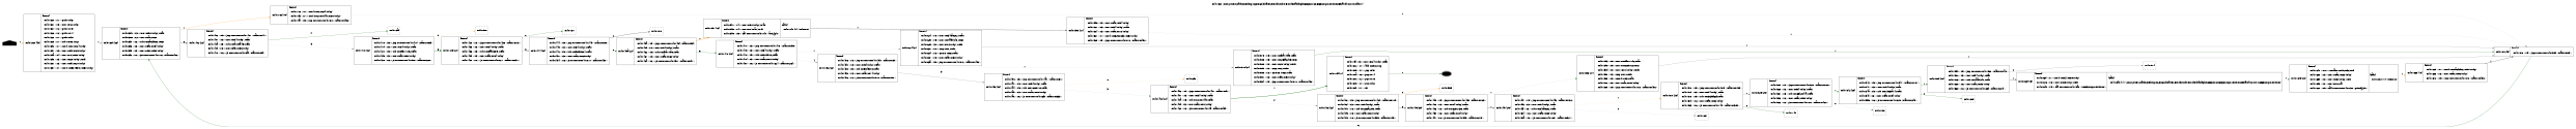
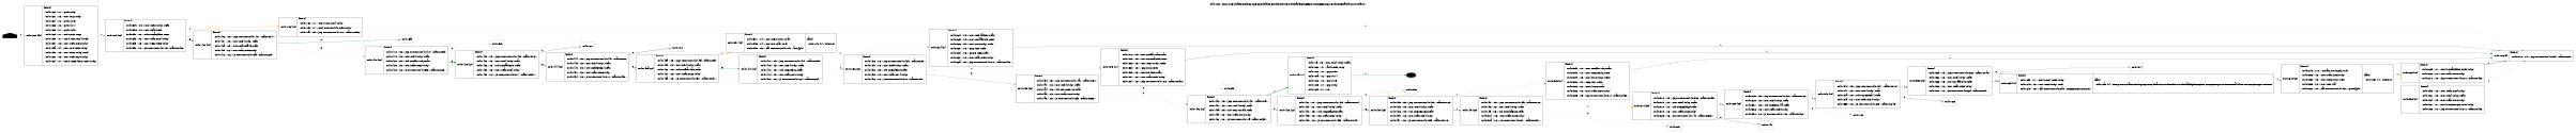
  digraph {
    label="0x4013c0 (/mnt/c/Users/mathe/Desktop/tcc/POCII/binaries/extr_linuxdriversvideobacklights6e63m0.c_s6e63m0_power_is_on_Final-ollvm.out::main(0))"
    labelloc=t
    rankdir=LR
    node [shape=record]
    edge [color=gray40 style=dotted]
    Entry [fillcolor=black height=0.3 shape=house style=filled width=0.3]
    n2 [label="{\n     0x4013c0 [43]\l\n     | [instrs]\l\n     &nbsp;&nbsp;0x4013c0 \<+1\>: push %rbp\l\n     &nbsp;&nbsp;0x4013c1 \<+3\>: mov %rsp,%rbp\l\n     &nbsp;&nbsp;0x4013c4 \<+2\>: push %r15\l\n     &nbsp;&nbsp;0x4013c6 \<+2\>: push %r14\l\n     &nbsp;&nbsp;0x4013c8 \<+1\>: push %rbx\l\n     &nbsp;&nbsp;0x4013c9 \<+7\>: sub $0x98,%rsp\l\n     &nbsp;&nbsp;0x4013d0 \<+7\>: movl $0x0,-0x24(%rbp)\l\n     &nbsp;&nbsp;0x4013d7 \<+3\>: mov %edi,-0x28(%rbp)\l\n     &nbsp;&nbsp;0x4013da \<+4\>: mov %rsi,-0x30(%rbp)\l\n     &nbsp;&nbsp;0x4013de \<+3\>: mov -0x28(%rbp),%edi\l\n     &nbsp;&nbsp;0x4013e1 \<+3\>: mov %edi,-0x20(%rbp)\l\n     &nbsp;&nbsp;0x4013e4 \<+7\>: movl $0x9349e7e,-0x50(%rbp)\l\n  }"]
    n3 [label="{\n     0x4013eb [23]\l\n     | [instrs]\l\n     &nbsp;&nbsp;0x4013eb \<+3\>: mov -0x50(%rbp),%eax\l\n     &nbsp;&nbsp;0x4013ee \<+2\>: mov %eax,%ecx\l\n     &nbsp;&nbsp;0x4013f0 \<+6\>: sub $0x8acd3bc8,%ecx\l\n     &nbsp;&nbsp;0x4013f6 \<+3\>: mov %eax,-0x54(%rbp)\l\n     &nbsp;&nbsp;0x4013f9 \<+3\>: mov %ecx,-0x58(%rbp)\l\n     &nbsp;&nbsp;0x4013fc \<+6\>: je 00000000004017ec \<main+0x42c\>\l\n  }"]
    n4 [label="{\n     0x4017ec [19]\l\n     | [instrs]\l\n     &nbsp;&nbsp;0x4017ec \<+7\>: movl $0x0,-0x24(%rbp)\l\n     &nbsp;&nbsp;0x4017f3 \<+7\>: movl $0x21e07f4b,-0x50(%rbp)\l\n     &nbsp;&nbsp;0x4017fa \<+5\>: jmp 000000000040181c \<main+0x45c\>\l\n  }"]
    n5 [label="{\n     0x401402 [22]\l\n     | [instrs]\l\n     &nbsp;&nbsp;0x401402 \<+5\>: jmp 0000000000401407 \<main+0x47\>\l\n     &nbsp;&nbsp;0x401407 \<+3\>: mov -0x54(%rbp),%eax\l\n     &nbsp;&nbsp;0x40140a \<+5\>: sub $0xa10fda45,%eax\l\n     &nbsp;&nbsp;0x40140f \<+3\>: mov %eax,-0x5c(%rbp)\l\n     &nbsp;&nbsp;0x401412 \<+6\>: je 00000000004016af \<main+0x2ef\>\l\n  }"]
    n6 [label="{\n     0x40181c [5]\l\n     | [instrs]\l\n     &nbsp;&nbsp;0x40181c \<+5\>: jmp 00000000004013eb \<main+0x2b\>\l\n  }"]
    n7 [label="{\n     0x4016af\l\n  }" style=dashed]
    n8 [label="{\n     0x401418 [22]\l\n     | [instrs]\l\n     &nbsp;&nbsp;0x401418 \<+5\>: jmp 000000000040141d \<main+0x5d\>\l\n     &nbsp;&nbsp;0x40141d \<+3\>: mov -0x54(%rbp),%eax\l\n     &nbsp;&nbsp;0x401420 \<+5\>: sub $0xdf5171d6,%eax\l\n     &nbsp;&nbsp;0x401425 \<+3\>: mov %eax,-0x60(%rbp)\l\n     &nbsp;&nbsp;0x401428 \<+6\>: je 00000000004015ee \<main+0x22e\>\l\n  }"]
    n9 [label="{\n     0x4015ee\l\n  }" style=dashed]
    n10 [label="{\n     0x40142e [22]\l\n     | [instrs]\l\n     &nbsp;&nbsp;0x40142e \<+5\>: jmp 0000000000401433 \<main+0x73\>\l\n     &nbsp;&nbsp;0x401433 \<+3\>: mov -0x54(%rbp),%eax\l\n     &nbsp;&nbsp;0x401436 \<+5\>: sub $0xeaad6e79,%eax\l\n     &nbsp;&nbsp;0x40143b \<+3\>: mov %eax,-0x64(%rbp)\l\n     &nbsp;&nbsp;0x40143e \<+6\>: je 0000000000401677 \<main+0x2b7\>\l\n  }"]
    Exit [fillcolor=black height=0.3 peripheries=2 shape=ellipse style=filled width=0.3]
    n12 [label="{\n     0x401677\l\n  }" style=dashed]
    n13 [label="{\n     0x401444 [22]\l\n     | [instrs]\l\n     &nbsp;&nbsp;0x401444 \<+5\>: jmp 0000000000401449 \<main+0x89\>\l\n     &nbsp;&nbsp;0x401449 \<+3\>: mov -0x54(%rbp),%eax\l\n     &nbsp;&nbsp;0x40144c \<+5\>: sub $0xf0d39864,%eax\l\n     &nbsp;&nbsp;0x401451 \<+3\>: mov %eax,-0x68(%rbp)\l\n     &nbsp;&nbsp;0x401454 \<+6\>: je 0000000000401810 \<main+0x450\>\l\n  }"]
    n14 [label="{\n     0x401665 [18]\l\n     | [instrs]\l\n     &nbsp;&nbsp;0x401665 \<+7\>: movl $0x8acd3bc8,-0x50(%rbp)\l\n     &nbsp;&nbsp;0x40166c \<+6\>: mov %eax,-0x9c(%rbp)\l\n     &nbsp;&nbsp;0x401672 \<+5\>: jmp 000000000040181c \<main+0x45c\>\l\n  }"]
    n15 [label="{\n     0x401810\l\n  }" style=dashed]
    n16 [label="{\n     0x40145a [22]\l\n     | [instrs]\l\n     &nbsp;&nbsp;0x40145a \<+5\>: jmp 000000000040145f \<main+0x9f\>\l\n     &nbsp;&nbsp;0x40145f \<+3\>: mov -0x54(%rbp),%eax\l\n     &nbsp;&nbsp;0x401462 \<+5\>: sub $0xfba719ae,%eax\l\n     &nbsp;&nbsp;0x401467 \<+3\>: mov %eax,-0x6c(%rbp)\l\n     &nbsp;&nbsp;0x40146a \<+6\>: je 00000000004015b1 \<main+0x1f1\>\l\n  }"]
    n17 [label="{\n     0x40164e [23]\l\n     | [instrs]\l\n     &nbsp;&nbsp;0x40164e \<+10\>: movabs $0x4020f2,%rdi\l\n     &nbsp;&nbsp;0x401658 \<+3\>: mov %eax,-0x3c(%rbp)\l\n     &nbsp;&nbsp;0x40165b \<+3\>: mov -0x3c(%rbp),%esi\l\n     &nbsp;&nbsp;0x40165e \<+2\>: mov $0x0,%al\l\n     &nbsp;&nbsp;0x401660 \<+5\>: call 0000000000401030 \<printf@plt\>\l\n     | [calls]\l\n     &nbsp;&nbsp;0x401030 \{1\} (unknown)\l\n  }"]
    n18 [label="{\n     0x4015b1 [13]\l\n     | [instrs]\l\n     &nbsp;&nbsp;0x4015b1 \<+4\>: mov -0x30(%rbp),%rax\l\n     &nbsp;&nbsp;0x4015b5 \<+4\>: mov 0x8(%rax),%rdi\l\n     &nbsp;&nbsp;0x4015b9 \<+5\>: call 0000000000401040 \<atoi@plt\>\l\n     | [calls]\l\n     &nbsp;&nbsp;0x401040 \{1\} (unknown)\l\n  }"]
    n19 [label="{\n     0x401470 [22]\l\n     | [instrs]\l\n     &nbsp;&nbsp;0x401470 \<+5\>: jmp 0000000000401475 \<main+0xb5\>\l\n     &nbsp;&nbsp;0x401475 \<+3\>: mov -0x54(%rbp),%eax\l\n     &nbsp;&nbsp;0x401478 \<+5\>: sub $0x82e51cc,%eax\l\n     &nbsp;&nbsp;0x40147d \<+3\>: mov %eax,-0x70(%rbp)\l\n     &nbsp;&nbsp;0x401480 \<+6\>: je 0000000000401624 \<main+0x264\>\l\n  }"]
    n20 [label="{\n     0x401574\l\n  }" style=dashed]
    n21 [label="{\n     0x4015be [21]\l\n     | [instrs]\l\n     &nbsp;&nbsp;0x4015be \<+3\>: mov %eax,-0x34(%rbp)\l\n     &nbsp;&nbsp;0x4015c1 \<+3\>: mov -0x34(%rbp),%eax\l\n     &nbsp;&nbsp;0x4015c4 \<+3\>: mov %eax,-0x1c(%rbp)\l\n     &nbsp;&nbsp;0x4015c7 \<+7\>: movl $0x325c1c33,-0x50(%rbp)\l\n     &nbsp;&nbsp;0x4015ce \<+5\>: jmp 000000000040181c \<main+0x45c\>\l\n  }"]
    n22 [label="{\n     0x401624 [27]\l\n     | [instrs]\l\n     &nbsp;&nbsp;0x401624 \<+5\>: mov $0x34ca52e2,%eax\l\n     &nbsp;&nbsp;0x401629 \<+5\>: mov $0x7aaf7348,%ecx\l\n     &nbsp;&nbsp;0x40162e \<+3\>: mov -0x1c(%rbp),%edx\l\n     &nbsp;&nbsp;0x401631 \<+3\>: cmp $0x0,%edx\l\n     &nbsp;&nbsp;0x401634 \<+3\>: cmove %ecx,%eax\l\n     &nbsp;&nbsp;0x401637 \<+3\>: mov %eax,-0x50(%rbp)\l\n     &nbsp;&nbsp;0x40163a \<+5\>: jmp 000000000040181c \<main+0x45c\>\l\n  }"]
    n23 [label="{\n     0x401486 [22]\l\n     | [instrs]\l\n     &nbsp;&nbsp;0x401486 \<+5\>: jmp 000000000040148b \<main+0xcb\>\l\n     &nbsp;&nbsp;0x40148b \<+3\>: mov -0x54(%rbp),%eax\l\n     &nbsp;&nbsp;0x40148e \<+5\>: sub $0x9349e7e,%eax\l\n     &nbsp;&nbsp;0x401493 \<+3\>: mov %eax,-0x74(%rbp)\l\n     &nbsp;&nbsp;0x401496 \<+6\>: je 000000000040157e \<main+0x1be\>\l\n  }"]
    n24 [label="{\n     0x40163f [15]\l\n     | [instrs]\l\n     &nbsp;&nbsp;0x40163f \<+7\>: movl $0x64,-0x38(%rbp)\l\n     &nbsp;&nbsp;0x401646 \<+3\>: mov -0x38(%rbp),%edi\l\n     &nbsp;&nbsp;0x401649 \<+5\>: call 00000000004013a0 \<s6e63m0_power_is_on\>\l\n     | [calls]\l\n     &nbsp;&nbsp;0x4013a0 \{1\} (/mnt/c/Users/mathe/Desktop/tcc/POCII/binaries/extr_linuxdriversvideobacklights6e63m0.c_s6e63m0_power_is_on_Final-ollvm.out::s6e63m0_power_is_on)\l\n  }"]
    n25 [label="{\n     0x40157e [27]\l\n     | [instrs]\l\n     &nbsp;&nbsp;0x40157e \<+5\>: mov $0xfba719ae,%eax\l\n     &nbsp;&nbsp;0x401583 \<+5\>: mov $0x265a22b5,%ecx\l\n     &nbsp;&nbsp;0x401588 \<+3\>: mov -0x20(%rbp),%edx\l\n     &nbsp;&nbsp;0x40158b \<+3\>: cmp $0x2,%edx\l\n     &nbsp;&nbsp;0x40158e \<+3\>: cmovne %ecx,%eax\l\n     &nbsp;&nbsp;0x401591 \<+3\>: mov %eax,-0x50(%rbp)\l\n     &nbsp;&nbsp;0x401594 \<+5\>: jmp 000000000040181c \<main+0x45c\>\l\n  }"]
    n26 [label="{\n     0x40149c [22]\l\n     | [instrs]\l\n     &nbsp;&nbsp;0x40149c \<+5\>: jmp 00000000004014a1 \<main+0xe1\>\l\n     &nbsp;&nbsp;0x4014a1 \<+3\>: mov -0x54(%rbp),%eax\l\n     &nbsp;&nbsp;0x4014a4 \<+5\>: sub $0x1606e702,%eax\l\n     &nbsp;&nbsp;0x4014a9 \<+3\>: mov %eax,-0x78(%rbp)\l\n     &nbsp;&nbsp;0x4014ac \<+6\>: je 00000000004016f3 \<main+0x333\>\l\n  }"]
    n27 [label="{\n     0x40155b [25]\l\n     | [instrs]\l\n     &nbsp;&nbsp;0x40155b \<+5\>: jmp 0000000000401560 \<main+0x1a0\>\l\n     &nbsp;&nbsp;0x401560 \<+3\>: mov -0x54(%rbp),%eax\l\n     &nbsp;&nbsp;0x401563 \<+5\>: sub $0x7aaf7348,%eax\l\n     &nbsp;&nbsp;0x401568 \<+6\>: mov %eax,-0x98(%rbp)\l\n     &nbsp;&nbsp;0x40156e \<+6\>: je 000000000040163f \<main+0x27f\>\l\n  }"]
    n28 [label="{\n     0x4016f3\l\n  }" style=dashed]
    n29 [label="{\n     0x4014b2 [22]\l\n     | [instrs]\l\n     &nbsp;&nbsp;0x4014b2 \<+5\>: jmp 00000000004014b7 \<main+0xf7\>\l\n     &nbsp;&nbsp;0x4014b7 \<+3\>: mov -0x54(%rbp),%eax\l\n     &nbsp;&nbsp;0x4014ba \<+5\>: sub $0x21e07f4b,%eax\l\n     &nbsp;&nbsp;0x4014bf \<+3\>: mov %eax,-0x7c(%rbp)\l\n     &nbsp;&nbsp;0x4014c2 \<+6\>: je 00000000004017ff \<main+0x43f\>\l\n  }"]
    n30 [label="{\n     0x401609\l\n  }" style=dashed]
    n31 [label="{\n     0x4017ff [17]\l\n     | [instrs]\l\n     &nbsp;&nbsp;0x4017ff \<+3\>: mov -0x24(%rbp),%eax\l\n     &nbsp;&nbsp;0x401802 \<+7\>: add $0x98,%rsp\l\n     &nbsp;&nbsp;0x401809 \<+1\>: pop %rbx\l\n     &nbsp;&nbsp;0x40180a \<+2\>: pop %r14\l\n     &nbsp;&nbsp;0x40180c \<+2\>: pop %r15\l\n     &nbsp;&nbsp;0x40180e \<+1\>: pop %rbp\l\n     &nbsp;&nbsp;0x40180f \<+1\>: ret\l\n  }"]
    n32 [label="{\n     0x4014c8 [22]\l\n     | [instrs]\l\n     &nbsp;&nbsp;0x4014c8 \<+5\>: jmp 00000000004014cd \<main+0x10d\>\l\n     &nbsp;&nbsp;0x4014cd \<+3\>: mov -0x54(%rbp),%eax\l\n     &nbsp;&nbsp;0x4014d0 \<+5\>: sub $0x265a22b5,%eax\l\n     &nbsp;&nbsp;0x4014d5 \<+3\>: mov %eax,-0x80(%rbp)\l\n     &nbsp;&nbsp;0x4014d8 \<+6\>: je 0000000000401599 \<main+0x1d9\>\l\n  }"]
    n33 [label="{\n     0x401542 [25]\l\n     | [instrs]\l\n     &nbsp;&nbsp;0x401542 \<+5\>: jmp 0000000000401547 \<main+0x187\>\l\n     &nbsp;&nbsp;0x401547 \<+3\>: mov -0x54(%rbp),%eax\l\n     &nbsp;&nbsp;0x40154a \<+5\>: sub $0x7353ca14,%eax\l\n     &nbsp;&nbsp;0x40154f \<+6\>: mov %eax,-0x94(%rbp)\l\n     &nbsp;&nbsp;0x401555 \<+6\>: je 0000000000401609 \<main+0x249\>\l\n  }"]
    n34 [label="{\n     0x401599\l\n  }" style=dashed]
    n35 [label="{\n     0x4014de [25]\l\n     | [instrs]\l\n     &nbsp;&nbsp;0x4014de \<+5\>: jmp 00000000004014e3 \<main+0x123\>\l\n     &nbsp;&nbsp;0x4014e3 \<+3\>: mov -0x54(%rbp),%eax\l\n     &nbsp;&nbsp;0x4014e6 \<+5\>: sub $0x325c1c33,%eax\l\n     &nbsp;&nbsp;0x4014eb \<+6\>: mov %eax,-0x84(%rbp)\l\n     &nbsp;&nbsp;0x4014f1 \<+6\>: je 00000000004015d3 \<main+0x213\>\l\n  }"]
    n36 [label="{\n     0x4017e0\l\n  }" style=dashed]
    n37 [label="{\n     0x4015d3 [27]\l\n     | [instrs]\l\n     &nbsp;&nbsp;0x4015d3 \<+5\>: mov $0xdf5171d6,%eax\l\n     &nbsp;&nbsp;0x4015d8 \<+5\>: mov $0x82e51cc,%ecx\l\n     &nbsp;&nbsp;0x4015dd \<+3\>: mov -0x1c(%rbp),%edx\l\n     &nbsp;&nbsp;0x4015e0 \<+3\>: cmp $0x1,%edx\l\n     &nbsp;&nbsp;0x4015e3 \<+3\>: cmovl %ecx,%eax\l\n     &nbsp;&nbsp;0x4015e6 \<+3\>: mov %eax,-0x50(%rbp)\l\n     &nbsp;&nbsp;0x4015e9 \<+5\>: jmp 000000000040181c \<main+0x45c\>\l\n  }"]
    n38 [label="{\n     0x4014f7 [25]\l\n     | [instrs]\l\n     &nbsp;&nbsp;0x4014f7 \<+5\>: jmp 00000000004014fc \<main+0x13c\>\l\n     &nbsp;&nbsp;0x4014fc \<+3\>: mov -0x54(%rbp),%eax\l\n     &nbsp;&nbsp;0x4014ff \<+5\>: sub $0x34ca52e2,%eax\l\n     &nbsp;&nbsp;0x401504 \<+6\>: mov %eax,-0x88(%rbp)\l\n     &nbsp;&nbsp;0x40150a \<+6\>: je 00000000004016e7 \<main+0x327\>\l\n  }"]
    n39 [label="{\n     0x401529 [25]\l\n     | [instrs]\l\n     &nbsp;&nbsp;0x401529 \<+5\>: jmp 000000000040152e \<main+0x16e\>\l\n     &nbsp;&nbsp;0x40152e \<+3\>: mov -0x54(%rbp),%eax\l\n     &nbsp;&nbsp;0x401531 \<+5\>: sub $0x65b2844a,%eax\l\n     &nbsp;&nbsp;0x401536 \<+6\>: mov %eax,-0x90(%rbp)\l\n     &nbsp;&nbsp;0x40153c \<+6\>: je 00000000004017e0 \<main+0x420\>\l\n  }"]
    n40 [label="{\n     0x401510 [25]\l\n     | [instrs]\l\n     &nbsp;&nbsp;0x401510 \<+5\>: jmp 0000000000401515 \<main+0x155\>\l\n     &nbsp;&nbsp;0x401515 \<+3\>: mov -0x54(%rbp),%eax\l\n     &nbsp;&nbsp;0x401518 \<+5\>: sub $0x363bf62f,%eax\l\n     &nbsp;&nbsp;0x40151d \<+6\>: mov %eax,-0x8c(%rbp)\l\n     &nbsp;&nbsp;0x401523 \<+6\>: je 000000000040174b \<main+0x38b\>\l\n  }"]
    n41 [label="{\n     0x4016e7\l\n  }" style=dashed]
    n42 [label="{\n     0x40174b\l\n  }" style=dashed]
    Entry -> n2 [color=darkorange label=" 1"]
    n2 -> n3 [label=" 1"]
    n3 -> n4 [color=darkorange label=" 1" style=solid]
    n3 -> n5 [label=" 6" style=bold]
    n4 -> n6 [label=" 1"]
    n5 -> n7 [color=darkgreen label=" 0" style=solid]
    n5 -> n8 [label=" 6"]
-   n6 -> n3 [color=darkgreen label=" 6" style=solid]
    n8 -> n9 [color=darkorange label=" 0"]
    n8 -> n10 [color=darkgreen label=" 6" style=bold]
    n10 -> n12 [color=darkgreen label=" 0" style=solid]
    n10 -> n13 [label=" 6" style=solid]
    n13 -> n15 [label=" 0" style=bold]
    n13 -> n16 [color=darkgreen label=" 6"]
    n14 -> n6 [label=" 1" style=bold]
    n16 -> n18 [color=darkorange label=" 1" style=bold]
    n16 -> n19 [color=darkgreen label=" 5" style=solid]
    n17 -> n14 [color=darkorange label=" 1"]
-   n18 -> n21 [label=" 1" style=bold]
    n19 -> n22 [label=" 1"]
    n19 -> n23 [label=" 4"]
    n21 -> n6 [label=" 1"]
    n22 -> n6 [label=" 1" style=solid]
    n23 -> n25 [label=" 1"]
    n23 -> n26 [label=" 3" style=solid]
    n24 -> n17 [color=darkgreen label=" 1"]
    n25 -> n6 [color=darkgreen label=" 1" style=solid]
    n26 -> n28 [color=darkorange label=" 0"]
    n26 -> n29 [color=darkgreen label=" 3"]
    n27 -> n20 [label=" 0" style=solid]
    n27 -> n24 [label=" 1" style=bold]
    n29 -> n31 [color=darkgreen label=" 1" style=bold]
    n29 -> n32 [label=" 2"]
    n31 -> Exit [color=darkgreen label=" 1" style=solid]
    n32 -> n34 [color=darkorange label=" 0" style=solid]
    n32 -> n35 [label=" 6" style=bold]
    n33 -> n27 [color=darkgreen label=" 1" style=solid]
    n33 -> n30 [color=darkgreen label=" 0" style=solid]
    n35 -> n37 [color=darkgreen label=" 1"]
    n35 -> n38 [label=" 1" style=bold]
    n37 -> n6 [label=" 1" style=solid]
    n38 -> n40 [color=darkorange label=" 1"]
    n38 -> n41 [label=" 0"]
    n39 -> n33 [color=darkgreen label=" 1"]
    n39 -> n36 [color=darkgreen label=" 0"]
    n40 -> n39 [label=" 1" style=solid]
    n40 -> n42 [color=darkgreen label=" 0" style=solid]
  }
